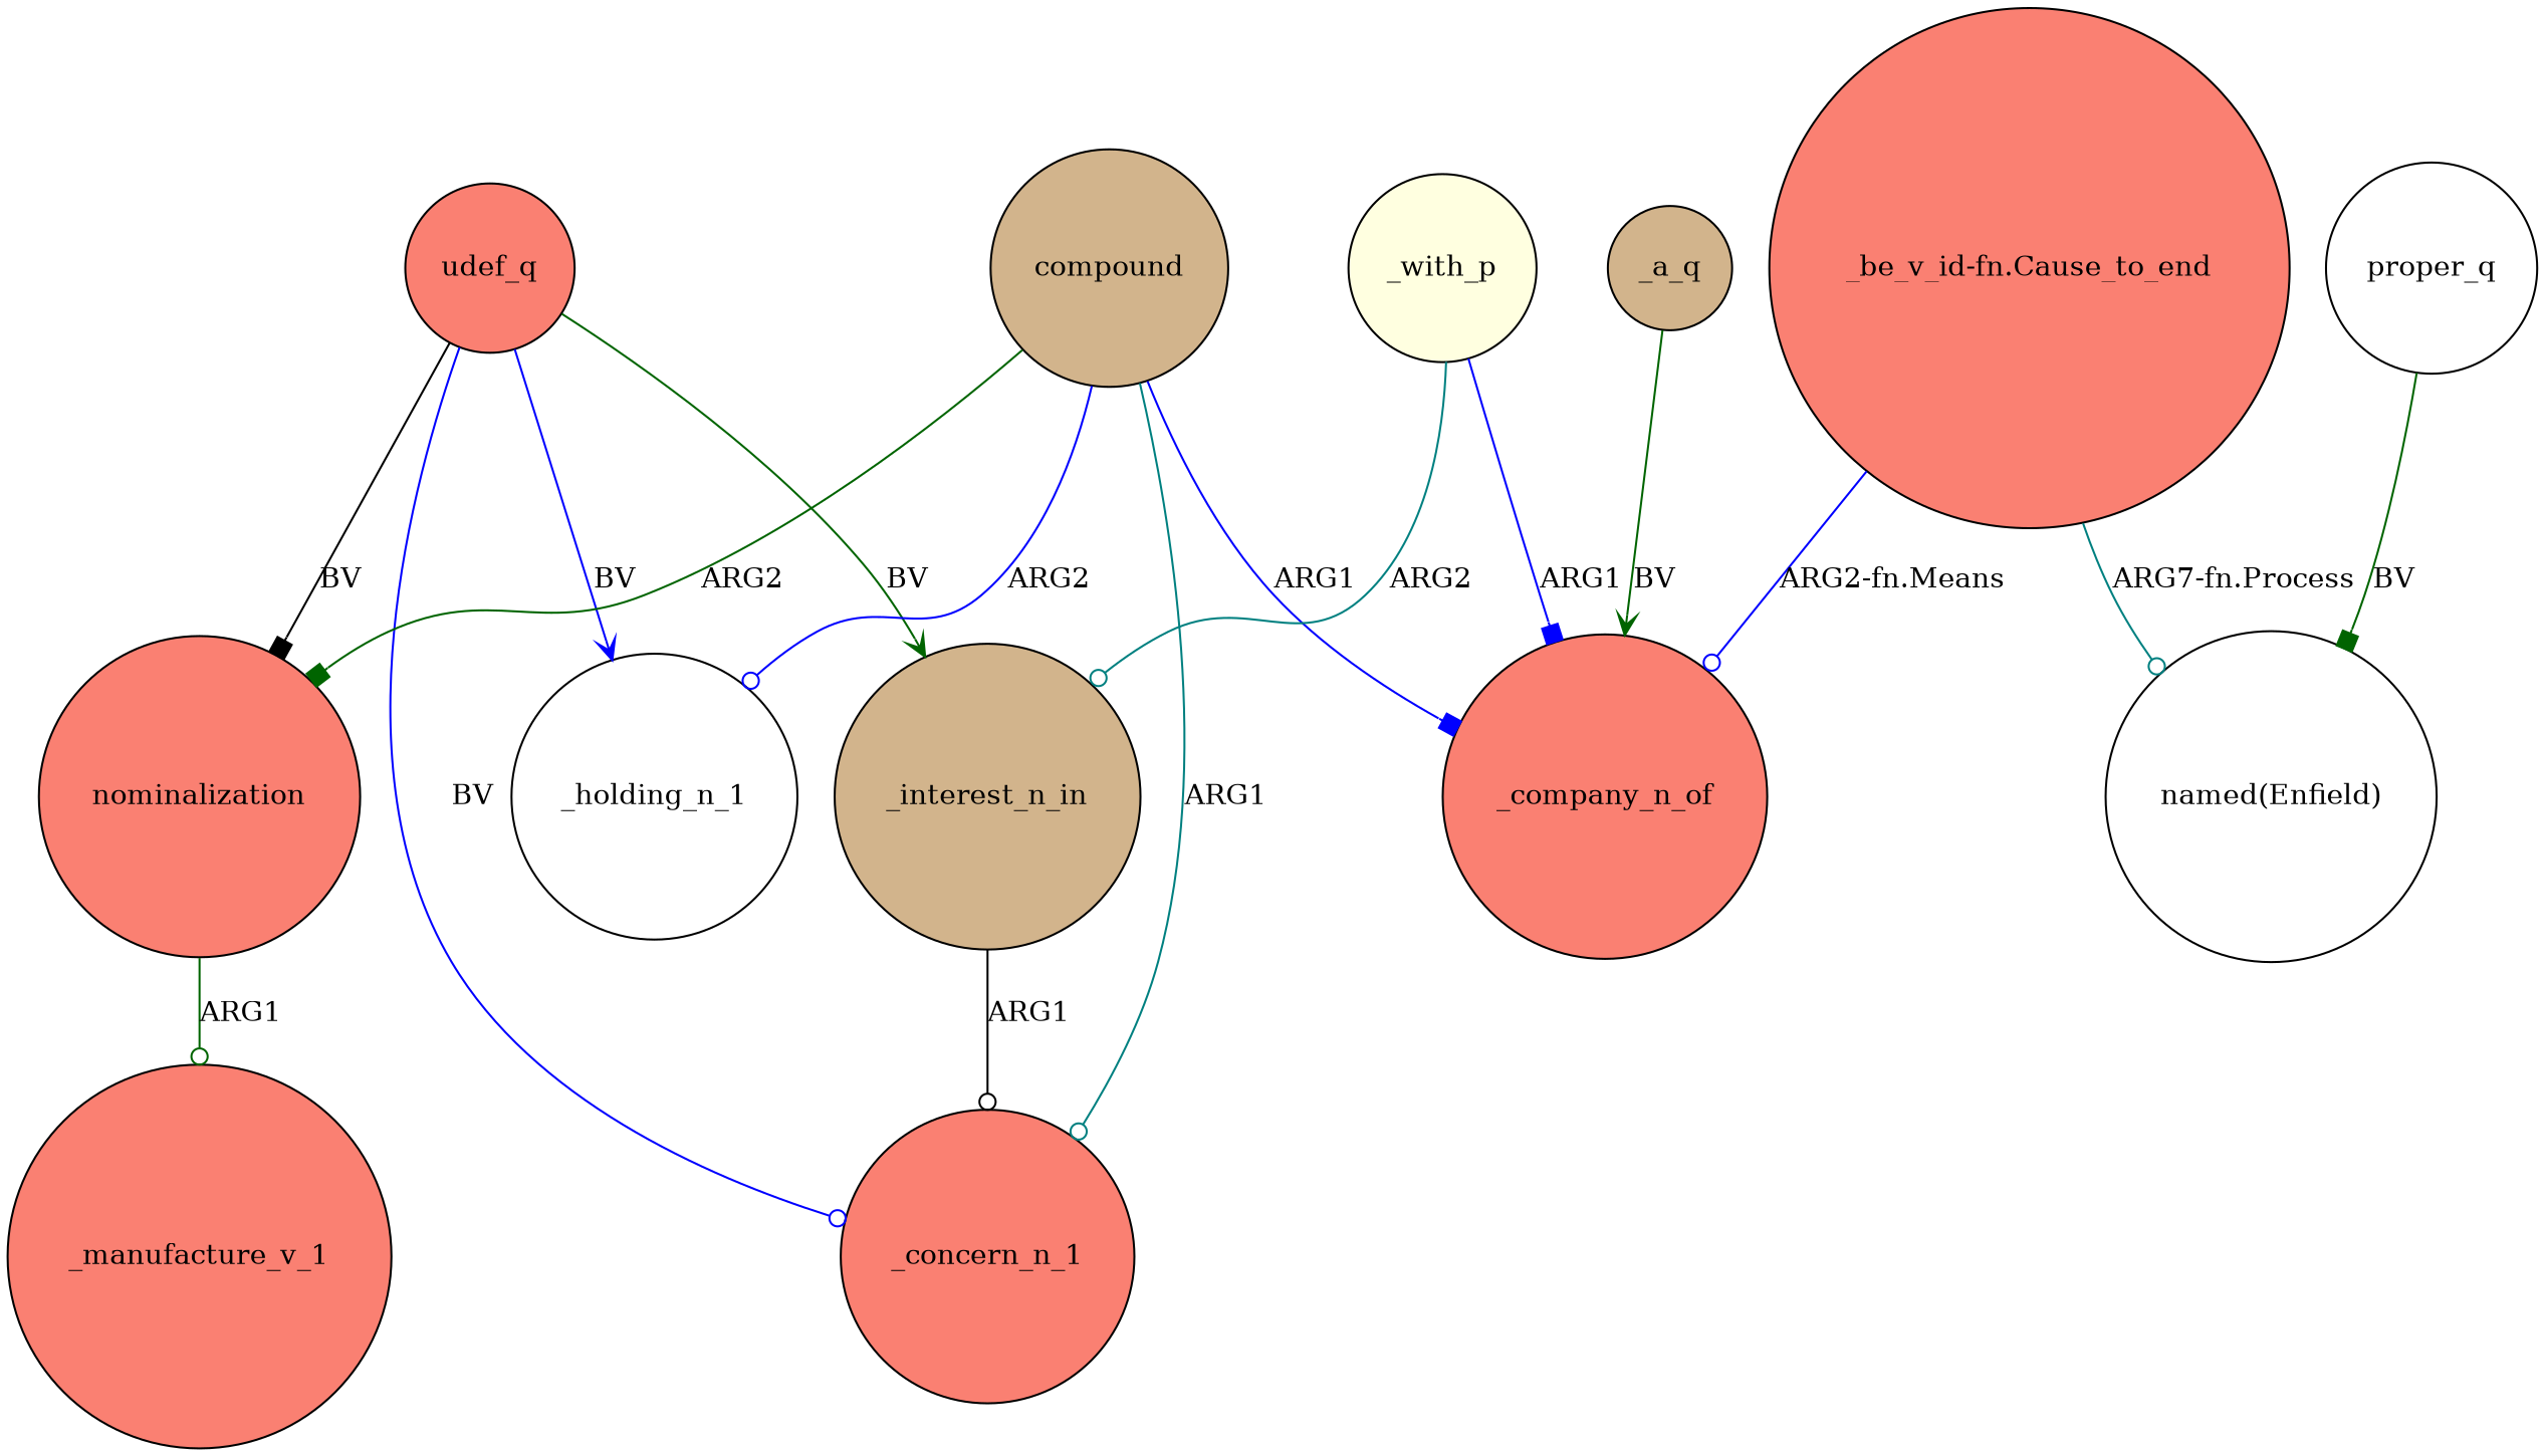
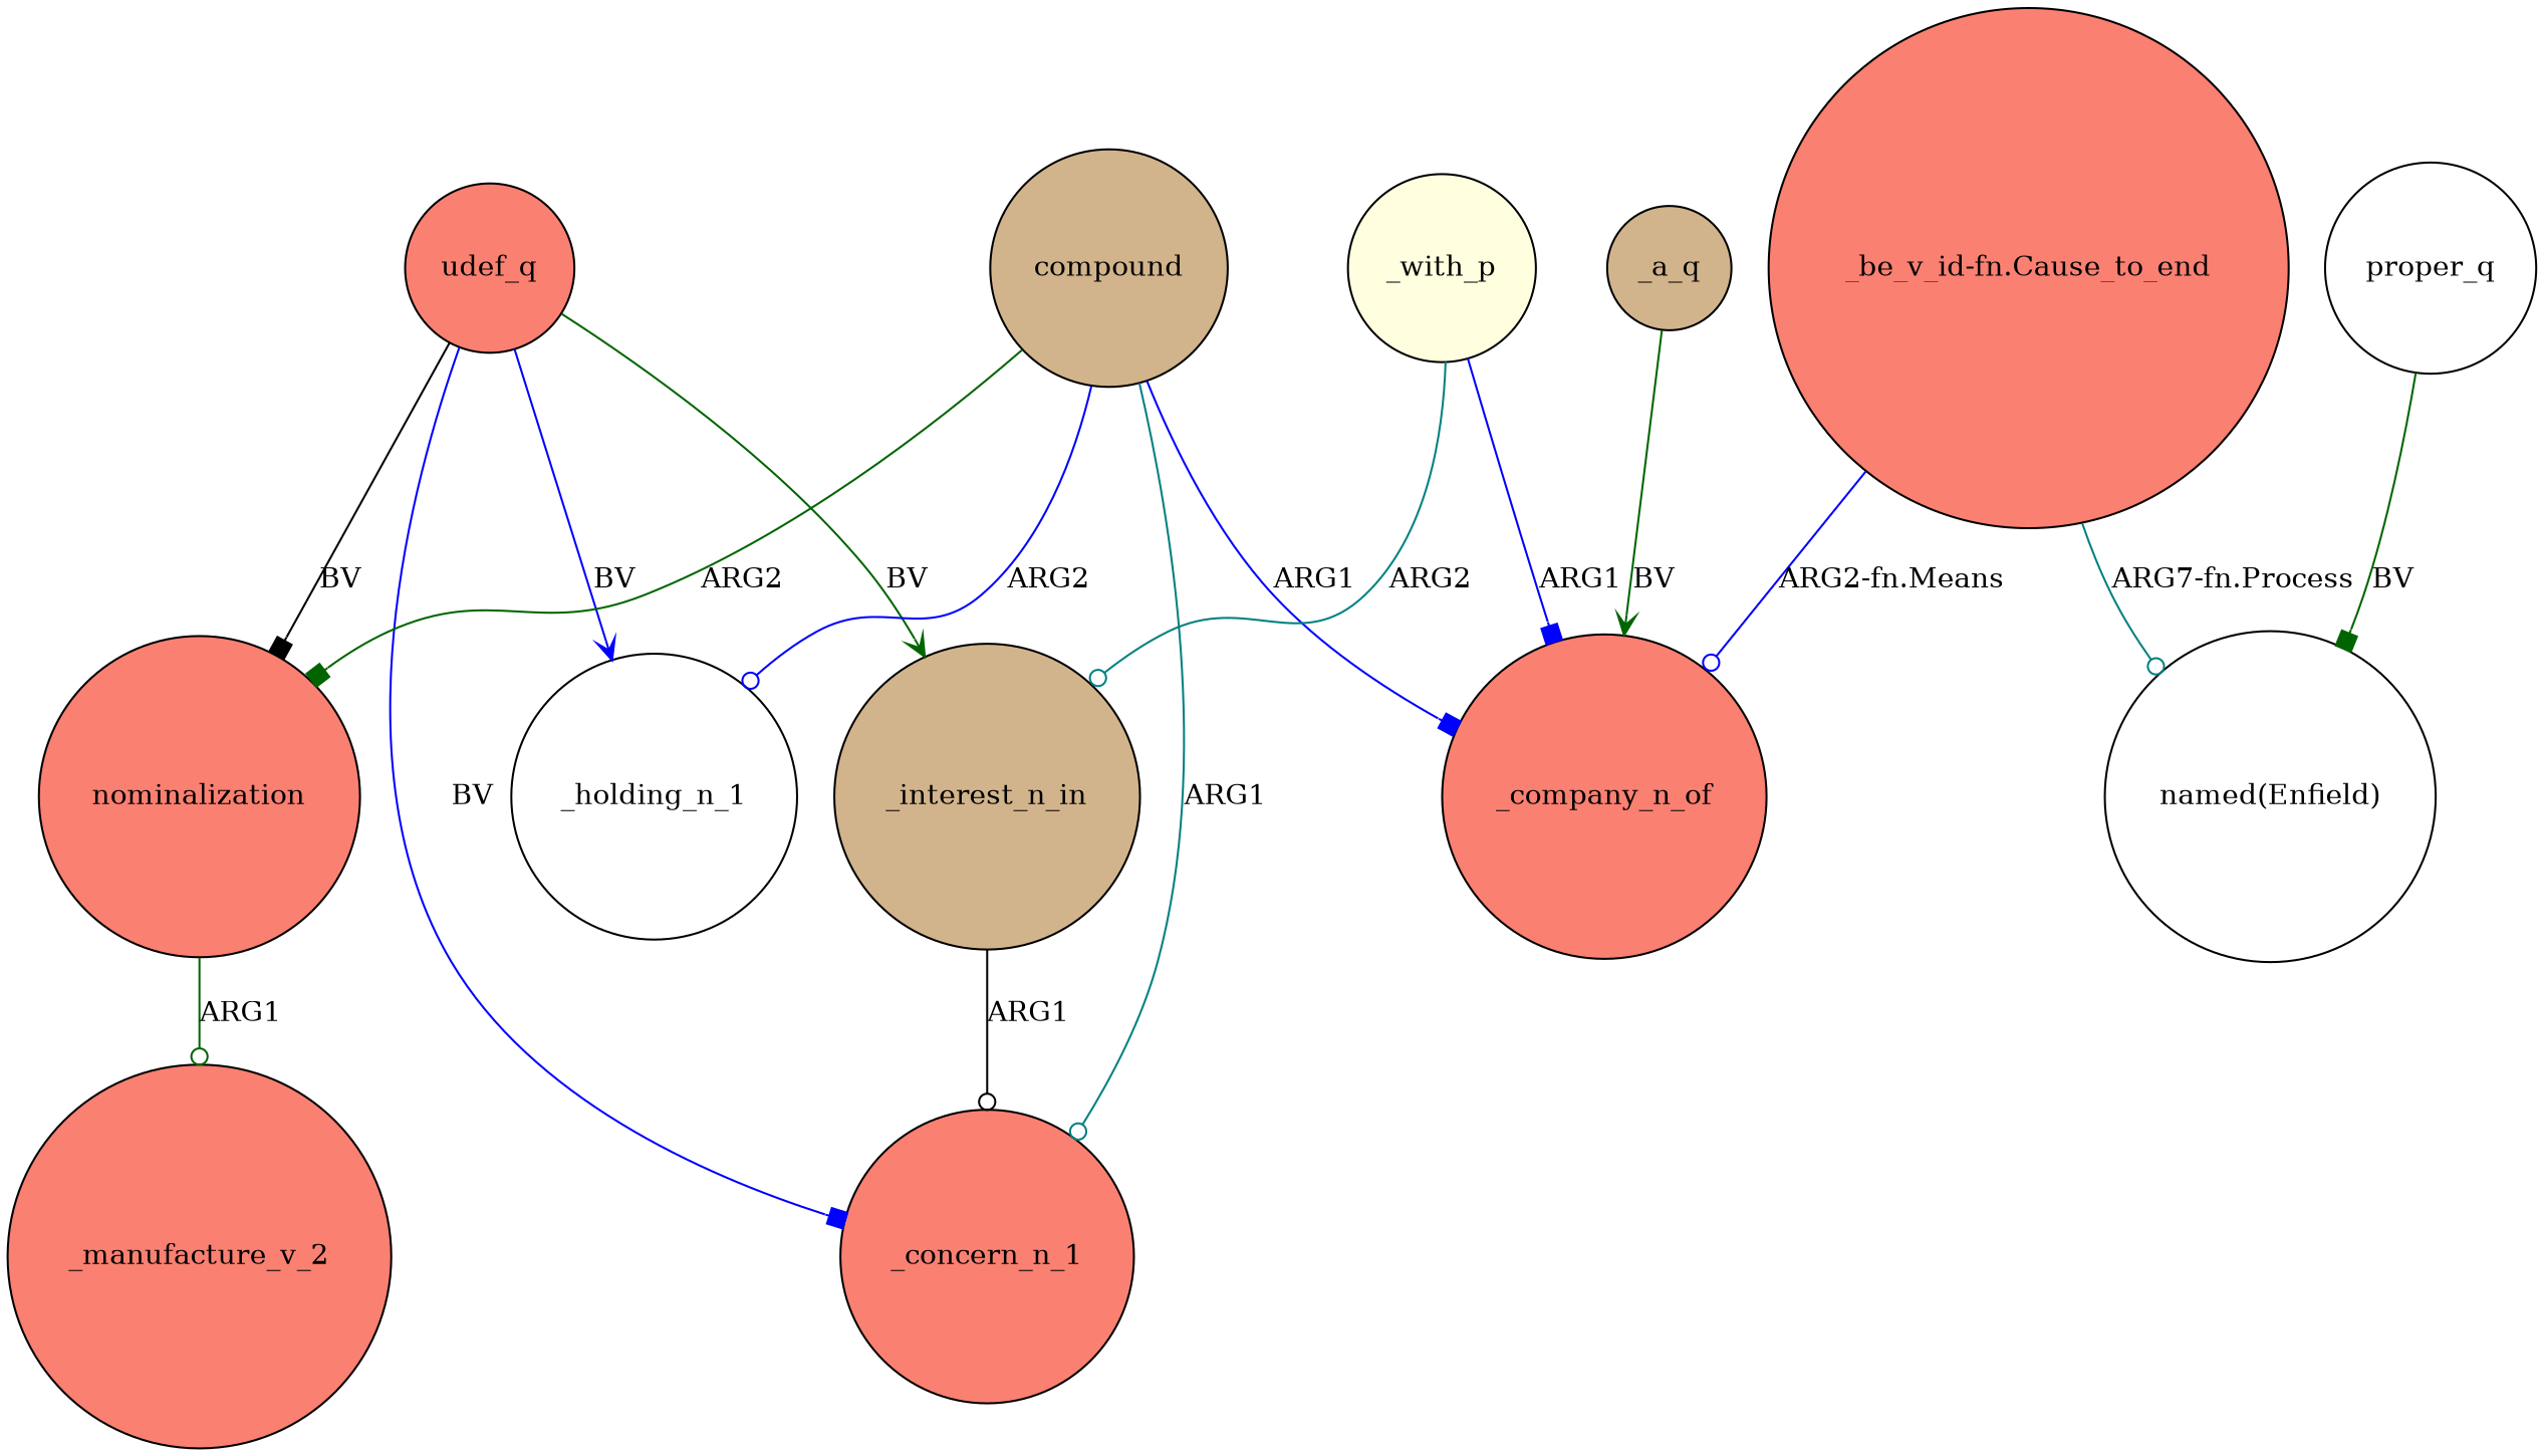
  digraph {
    node [fillcolor=salmon shape=circle style=filled]
    edge [arrowhead=odot color=blue]
    _interest_n_in [fillcolor=tan]
    udef_q
    _concern_n_1
    _holding_n_1 [fillcolor=white]
    nominalization
-   _manufacture_v_1
+   _manufacture_v_1 [label=_manufacture_v_2]
    _a_q [fillcolor=tan]
    _company_n_of
    compound [fillcolor=tan]
    proper_q [fillcolor=white]
    "named(Enfield)" [fillcolor=white]
    _with_p [fillcolor=lightyellow]
    "_be_v_id-fn.Cause_to_end"
    _interest_n_in -> _concern_n_1 [color=black label=ARG1]
    udef_q -> _interest_n_in [arrowhead=vee color=darkgreen label=BV]
-   udef_q -> _concern_n_1 [label=BV]
+   udef_q -> _concern_n_1 [arrowhead=box label=BV]
    udef_q -> _holding_n_1 [arrowhead=vee label=BV]
    udef_q -> nominalization [arrowhead=box color=black label=BV]
    nominalization -> _manufacture_v_1 [color=darkgreen label=ARG1]
    _a_q -> _company_n_of [arrowhead=vee color=darkgreen label=BV]
    compound -> _concern_n_1 [color=teal label=ARG1]
    compound -> _holding_n_1 [label=ARG2]
    compound -> nominalization [arrowhead=box color=darkgreen label=ARG2]
    compound -> _company_n_of [arrowhead=box label=ARG1]
    proper_q -> "named(Enfield)" [arrowhead=box color=darkgreen label=BV]
    _with_p -> _interest_n_in [color=teal label=ARG2]
    _with_p -> _company_n_of [arrowhead=box label=ARG1]
    "_be_v_id-fn.Cause_to_end" -> _company_n_of [label="ARG2-fn.Means"]
    "_be_v_id-fn.Cause_to_end" -> "named(Enfield)" [color=teal label="ARG7-fn.Process"]
  }
